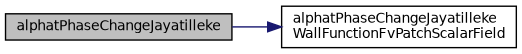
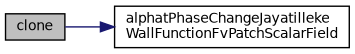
  digraph {
    rankdir=LR
    node [color=black fontname=Helvetica fontsize=10 shape=record]
-   n1 [fillcolor=grey75 fontcolor=black height=0.2 label=alphatPhaseChangeJayatilleke style=filled width=0.4]
+   n1 [fillcolor=grey75 fontcolor=black height=0.2 label=clone style=filled width=0.4]
    n2 [height=0.2 label="alphatPhaseChangeJayatilleke\lWallFunctionFvPatchScalarField" width=0.4]
    n1 -> n2 [color=midnightblue fontname=Helvetica fontsize=10 labelfontname=Helvetica labelfontsize=10 style=solid]
  }
